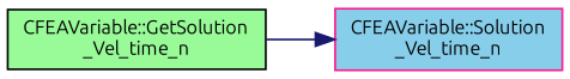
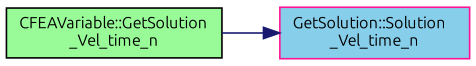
  digraph {
    rankdir=LR
    fontname=Ubuntu
    node [fontname=Ubuntu fontsize=10 shape=record style=filled]
    n1 [color=black fillcolor=palegreen fontcolor=black height=0.2 label="CFEAVariable::GetSolution\l_Vel_time_n" width=0.4]
-   n2 [color=deeppink fillcolor=skyblue height=0.2 label="CFEAVariable::Solution\l_Vel_time_n" width=0.4]
+   n2 [color=deeppink fillcolor=skyblue height=0.2 label="GetSolution::Solution\l_Vel_time_n" width=0.4]
    n1 -> n2 [color=midnightblue fontname=Ubuntu fontsize=10 labelfontname=Helvetica labelfontsize=10 style=solid arrowhead=normal]
  }
